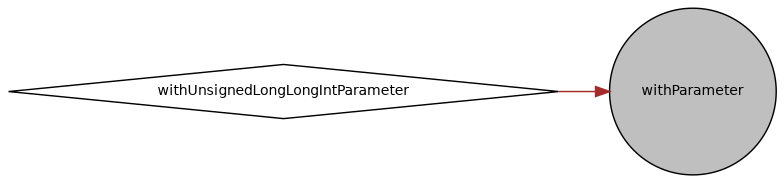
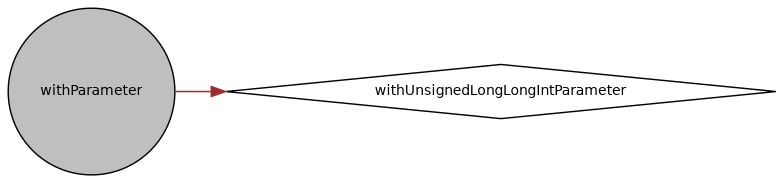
  digraph {
    rankdir=LR
    node [color=black fontname=Helvetica fontsize=10 style=filled]
    n1 [fillcolor=grey75 fontcolor=black height=0.2 label=withParameter shape=circle width=0.4]
    n2 [fillcolor=white height=0.2 label=withUnsignedLongLongIntParameter shape=diamond width=0.4]
-   n2 -> n1 [color=brown fontname=Helvetica fontsize=10 labelfontname=Helvetica labelfontsize=10 style=solid]
+   n1 -> n2 [color=brown fontname=Helvetica fontsize=10 labelfontname=Helvetica labelfontsize=10 style=solid]
  }
